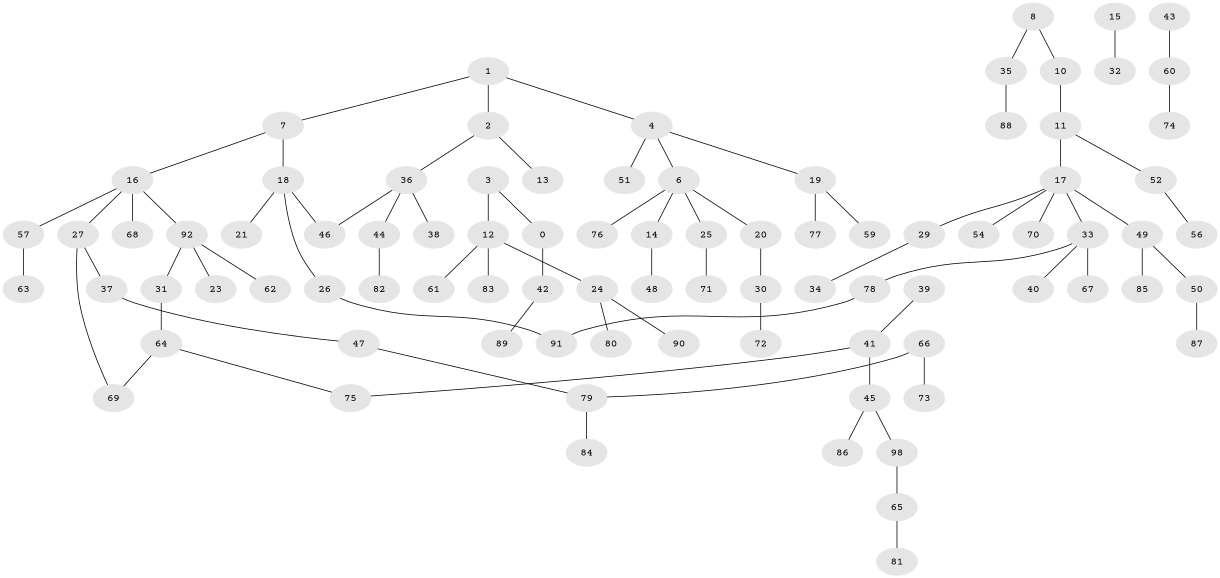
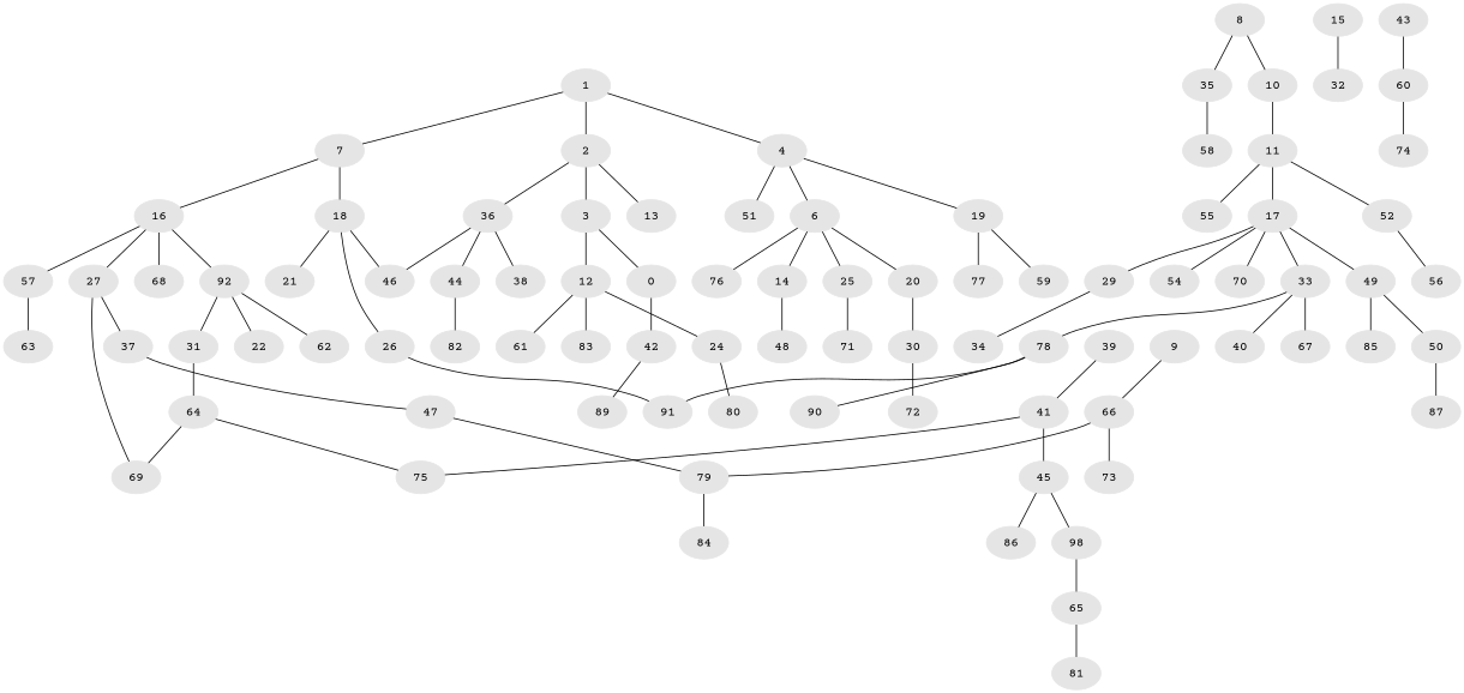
  graph {
    fontname="Courier Prime"
    node [color=gray90 fontname="Courier Prime" style=filled]
    edge [fontname="Courier Prime"]
    1
    2
    4
    7
    3
    13
    36
    6
    19
    51
    16
    18
    n13 [label=0]
    12
    8
    10
    35
    46
    38
    44
    42
    24
    61
    83
    14
    20
    25
    76
    59
    77
    89
+   9
    66
    48
    30
    71
    n37 [label=92]
    27
    57
    68
    11
-   88
+   88 [label=58]
    15
    32
    79
    73
    17
    52
+   55
    29
    33
    49
    54
    70
    34
    56
    80
    90
    39
    41
    21
    26
-   23
+   23 [label=22]
    31
    62
    37
    69
    63
    40
    67
    78
    50
    85
    91
    72
    64
    47
    43
    60
    75
    82
    45
    n83 [label=98]
    86
    74
    65
    84
    87
    81
    1 -- 2
    1 -- 4
    1 -- 7
+   2 -- 3
    2 -- 13
    2 -- 36
    4 -- 6
    4 -- 19
    4 -- 51
    7 -- 16
    7 -- 18
    3 -- n13
    3 -- 12
    36 -- 46
    36 -- 38
    36 -- 44
    6 -- 14
    6 -- 20
    6 -- 25
    6 -- 76
    19 -- 59
    19 -- 77
    16 -- n37
    16 -- 27
    16 -- 57
    16 -- 68
    18 -- 46
    18 -- 21
    18 -- 26
    n13 -- 42
    12 -- 24
    12 -- 61
    12 -- 83
    8 -- 10
    8 -- 35
    10 -- 11
    35 -- 88
    44 -- 82
    42 -- 89
    24 -- 80
-   24 -- 90
+   78 -- 90
    14 -- 48
    20 -- 30
    25 -- 71
+   9 -- 66
    66 -- 79
    66 -- 73
    30 -- 72
    n37 -- 23
    n37 -- 31
    n37 -- 62
    27 -- 37
    27 -- 69
    57 -- 63
    11 -- 17
    11 -- 52
+   11 -- 55
    15 -- 32
    79 -- 84
    17 -- 29
    17 -- 33
    17 -- 49
    17 -- 54
    17 -- 70
    52 -- 56
    29 -- 34
    33 -- 40
    33 -- 67
    33 -- 78
    49 -- 50
    49 -- 85
    39 -- 41
    41 -- 75
    41 -- 45
    26 -- 91
    31 -- 64
    37 -- 47
    78 -- 91
    50 -- 87
    64 -- 69
    64 -- 75
    47 -- 79
    43 -- 60
    60 -- 74
    45 -- n83
    45 -- 86
    n83 -- 65
    65 -- 81
  }
